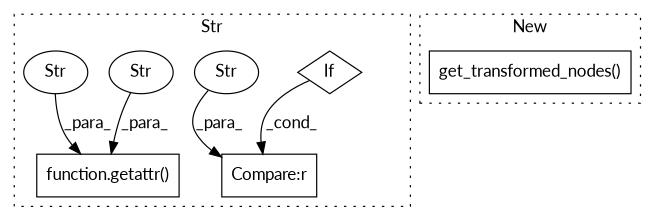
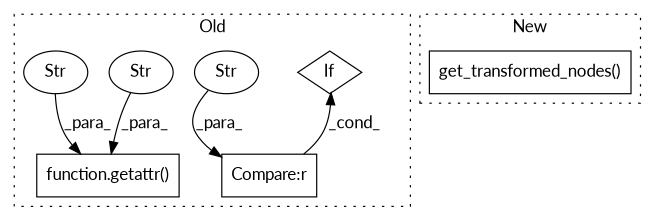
  digraph {
    fontname=Lato
    node [a=66 fontname=Lato shape=box]
    edge [fontname=Lato]
    n1 [a=96 l=3 label=If s=18882 shape=diamond]
    n2 [a=75 l="8,1" label="function.getattr()" s="18885,18920"]
    n3 [l=2 label=Str s=18918 shape=ellipse]
    n4 [l=17 label=Str s=18899 shape=ellipse]
    n5 [a=40 l=69 label="Compare:r" s=18885]
    n6 [l=29 label=Str s=18925 shape=ellipse]
    n7 [a=75 l="27,1" label="get_transformed_nodes()" s="18631,18670"]
    subgraph cluster_1 {
-     label=Str
+     label=Old
      style=dotted
      n1
      n2
      n3
      n4
      n5
      n6
    }
    subgraph cluster_2 {
      label=New
      style=dotted
      n7
    }
    n3 -> n2 [label=_para_]
    n4 -> n2 [label=_para_]
-   n1 -> n5 [label=_cond_]
+   n5 -> n1 [label=_cond_]
    n6 -> n5 [label=_para_]
  }
